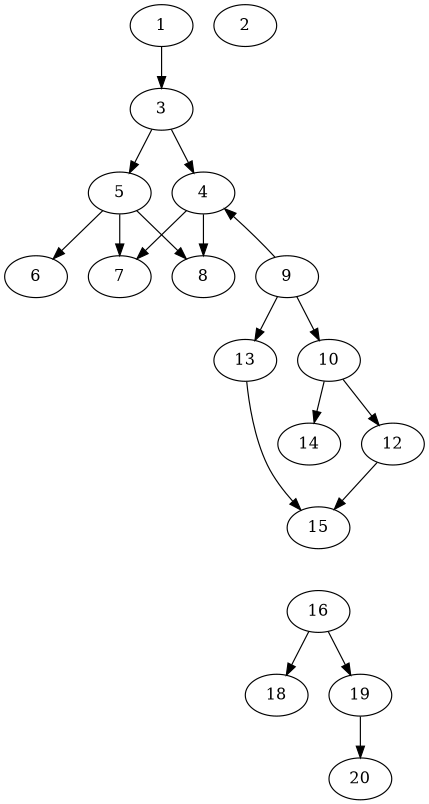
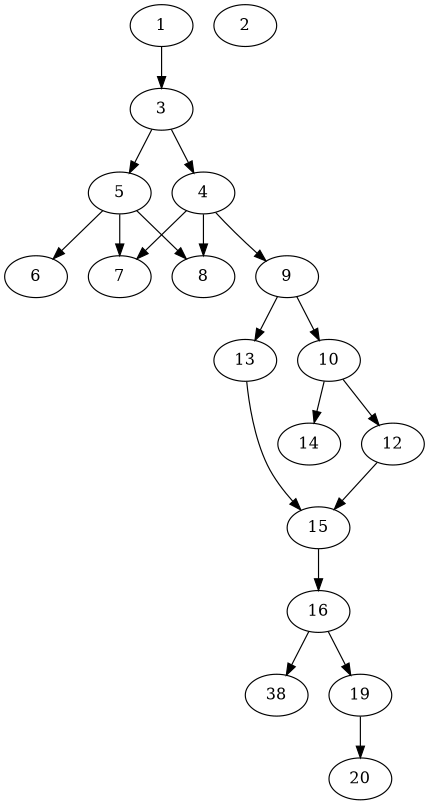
  digraph {
    node [alpha=0.09]
    1 [alpha=0.05 expect_size=12907520]
    3 [alpha=0.04 expect_size=39960576]
    4 [alpha=0.07 expect_size=10074112]
    5 [alpha=0.02 expect_size=25780224]
    7 [alpha=0.04 expect_size=9847808]
    8 [expect_size=22838272]
    9 [alpha=0.02 expect_size=15464448]
    6 [expect_size=40500224]
    2 [alpha=0.03 expect_size=23265280]
    10 [alpha=0.18 expect_size=18926592]
    13 [expect_size=49088512]
    12 [alpha=0.11 expect_size=41757696]
    14 [alpha=0.18 expect_size=11464704]
    15 [alpha=0.20 expect_size=26963968]
    16 [alpha=0.11 expect_size=30736384]
-   18 [alpha=0.20 expect_size=14295040]
+   18 [alpha=0.20 expect_size=14295040 label=38]
    19 [alpha=0.19 expect_size=35868672]
    20 [alpha=0.19 expect_size=41545728]
    1 -> 3
    3 -> 4
    3 -> 5
    4 -> 7
    4 -> 8
-   9 -> 4
+   4 -> 9
    5 -> 7
    5 -> 8
    5 -> 6
    9 -> 10
    9 -> 13
    10 -> 12
    10 -> 14
    13 -> 15
    12 -> 15
+   15 -> 16
    16 -> 18
    16 -> 19
    19 -> 20
  }
